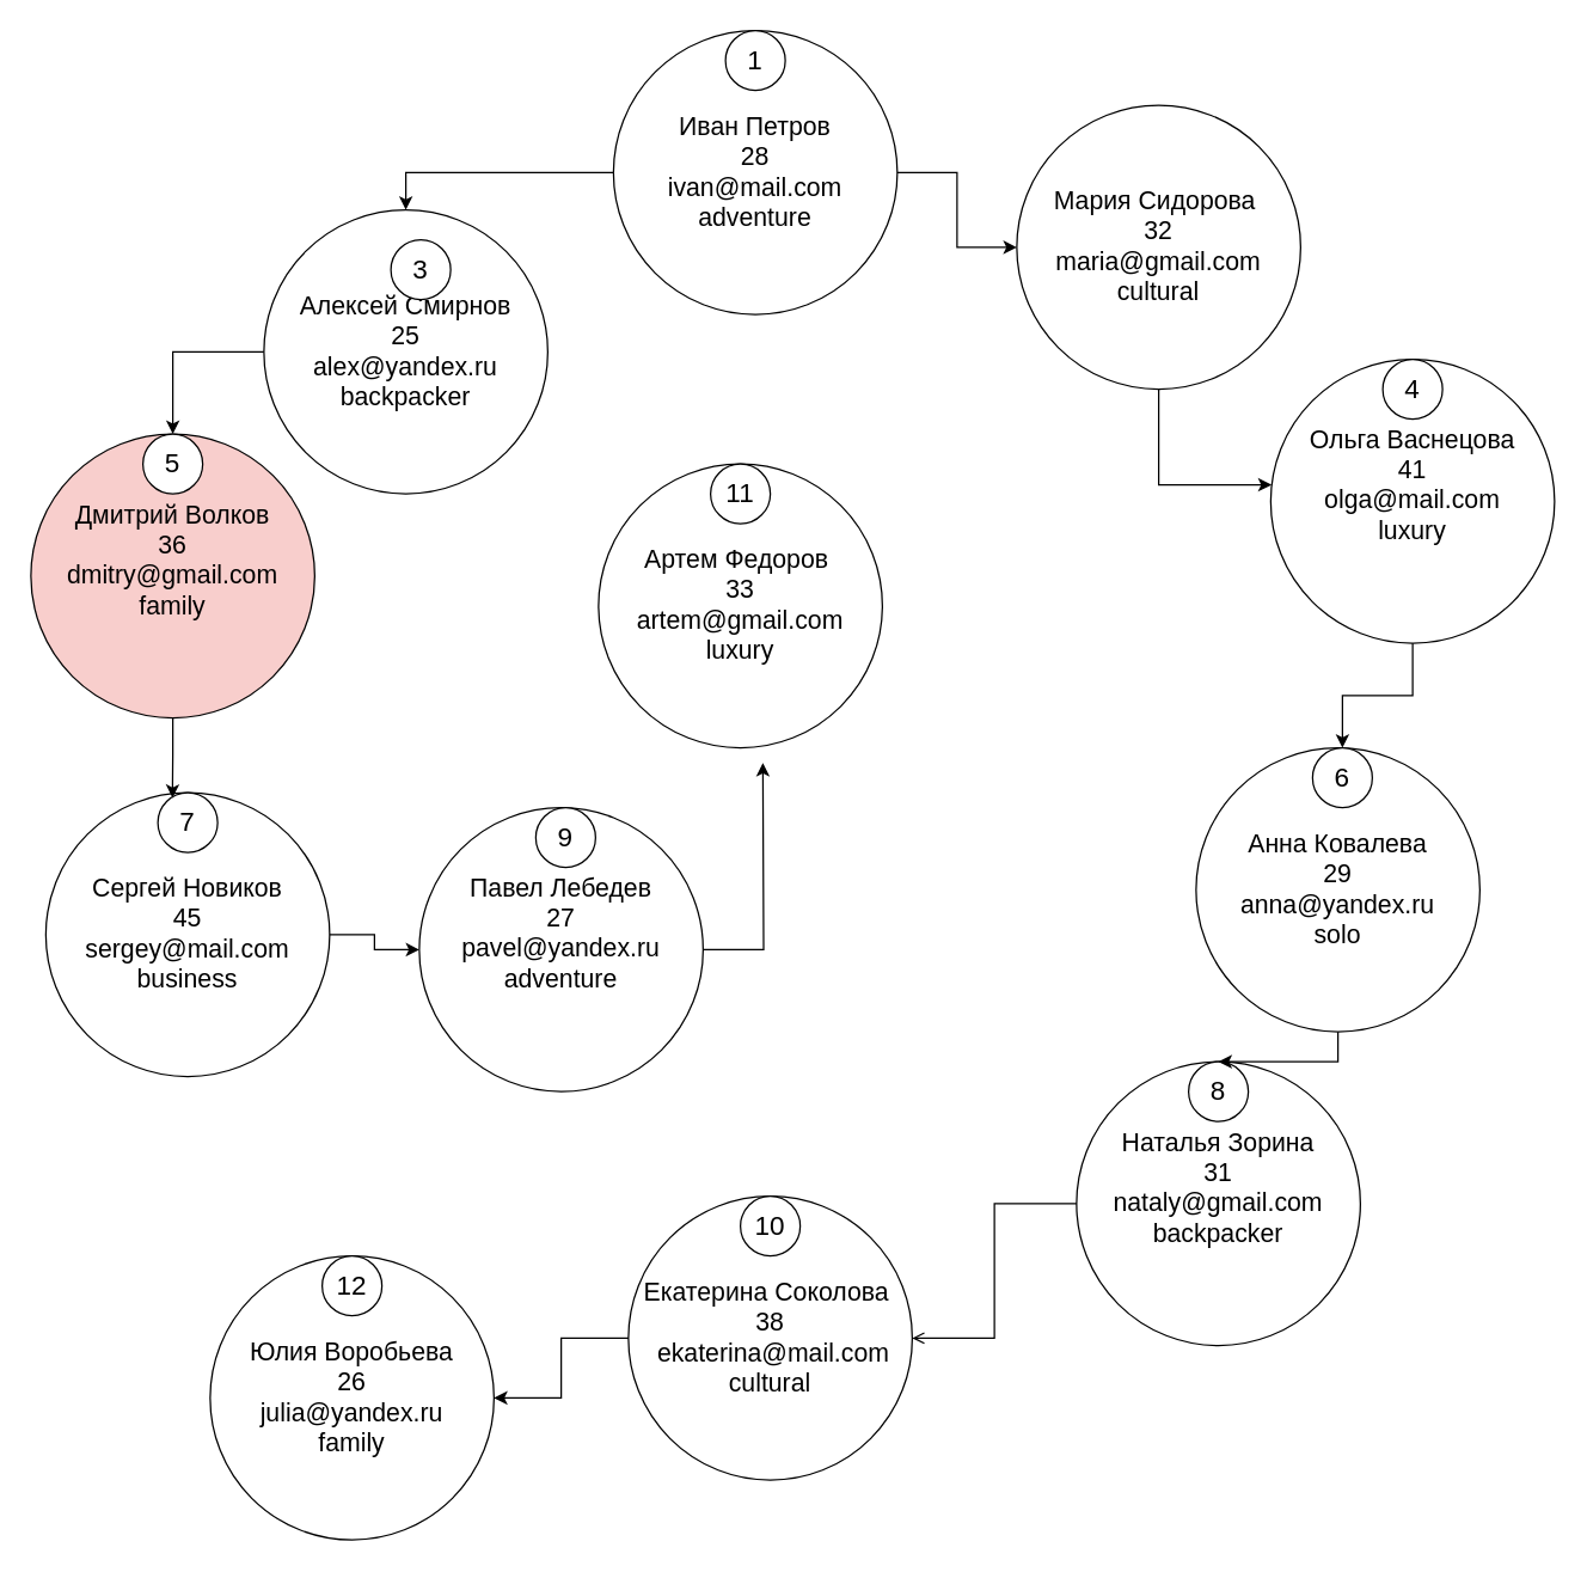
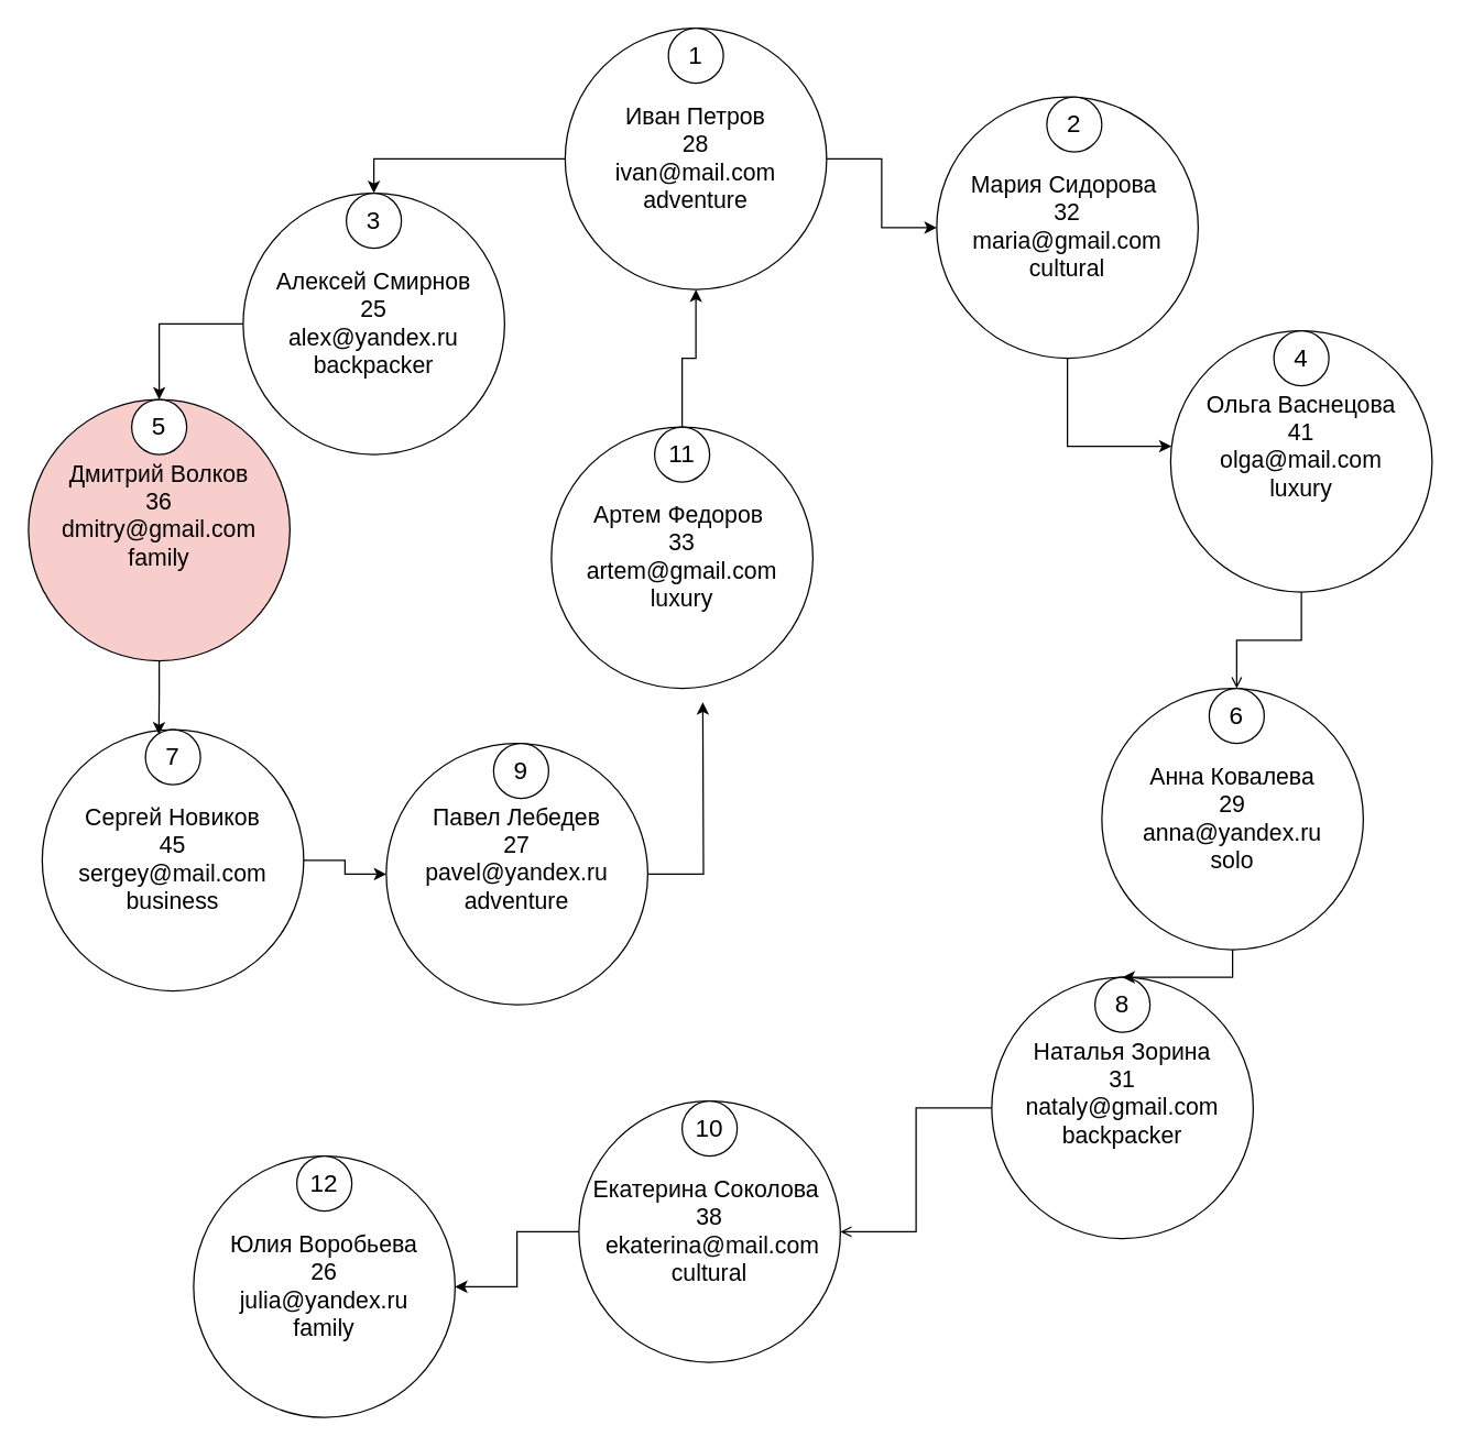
  <mxCell id="0" />
  <mxCell id="1" parent="0" />
  <mxCell id="2" value="" style="group" vertex="1" connectable="0" parent="1"><mxGeometry x="410" y="20" width="190" height="190" as="geometry" /></mxCell>
  <mxCell id="3" value="&lt;font style=&quot;font-size: 17px;&quot;&gt;Иван Петров&lt;/font&gt;&lt;div&gt;&lt;font style=&quot;font-size: 17px;&quot;&gt;28&lt;/font&gt;&lt;/div&gt;&lt;div&gt;&lt;font style=&quot;font-size: 17px;&quot;&gt;ivan@mail.com&lt;/font&gt;&lt;/div&gt;&lt;div&gt;&lt;font style=&quot;font-size: 17px;&quot;&gt;adventure&lt;/font&gt;&lt;/div&gt;" style="ellipse;whiteSpace=wrap;html=1;aspect=fixed;" vertex="1" parent="2"><mxGeometry width="190" height="190" as="geometry" /></mxCell>
  <mxCell id="4" value="&lt;font style=&quot;font-size: 18px;&quot;&gt;1&lt;/font&gt;" style="ellipse;whiteSpace=wrap;html=1;aspect=fixed;" vertex="1" parent="2"><mxGeometry x="75" width="40" height="40" as="geometry" /></mxCell>
  <mxCell id="5" style="edgeStyle=orthogonalEdgeStyle;rounded=0;orthogonalLoop=1;jettySize=auto;html=1;entryX=0.003;entryY=0.442;entryDx=0;entryDy=0;entryPerimeter=0;" edge="1" parent="1" source="6" target="10"><mxGeometry relative="1" as="geometry"><mxPoint x="950" y="320" as="targetPoint" /></mxGeometry></mxCell>
  <mxCell id="6" value="&lt;font style=&quot;font-size: 17px;&quot;&gt;Мария Сидорова&amp;nbsp;&lt;/font&gt;&lt;div&gt;&lt;font style=&quot;font-size: 17px;&quot;&gt;32&lt;/font&gt;&lt;/div&gt;&lt;div&gt;&lt;font style=&quot;&quot;&gt;&lt;span style=&quot;font-size: 17px;&quot;&gt;maria@gmail.com&lt;/span&gt;&lt;/font&gt;&lt;/div&gt;&lt;div&gt;&lt;font style=&quot;&quot;&gt;&lt;span style=&quot;font-size: 17px;&quot;&gt;cultural&lt;/span&gt;&lt;/font&gt;&lt;/div&gt;" style="ellipse;whiteSpace=wrap;html=1;aspect=fixed;" vertex="1" parent="1"><mxGeometry x="680" y="70" width="190" height="190" as="geometry" /></mxCell>
  <mxCell id="7" style="edgeStyle=orthogonalEdgeStyle;rounded=0;orthogonalLoop=1;jettySize=auto;html=1;entryX=0.5;entryY=0;entryDx=0;entryDy=0;" edge="1" parent="1" source="8" target="14"><mxGeometry relative="1" as="geometry" /></mxCell>
  <mxCell id="8" value="&lt;font style=&quot;font-size: 17px;&quot;&gt;Алексей Смирнов&lt;/font&gt;&lt;div&gt;&lt;font style=&quot;font-size: 17px;&quot;&gt;25&lt;/font&gt;&lt;/div&gt;&lt;div&gt;&lt;font style=&quot;&quot;&gt;&lt;span style=&quot;font-size: 17px;&quot;&gt;alex@yandex.ru&lt;/span&gt;&lt;/font&gt;&lt;/div&gt;&lt;div&gt;&lt;font style=&quot;&quot;&gt;&lt;span style=&quot;font-size: 17px;&quot;&gt;backpacker&lt;/span&gt;&lt;/font&gt;&lt;/div&gt;" style="ellipse;whiteSpace=wrap;html=1;aspect=fixed;" vertex="1" parent="1"><mxGeometry x="176" y="140" width="190" height="190" as="geometry" /></mxCell>
  <mxCell id="9" value="" style="group" vertex="1" connectable="0" parent="1"><mxGeometry x="850" y="240" width="190" height="190" as="geometry" /></mxCell>
  <mxCell id="10" value="&lt;font style=&quot;font-size: 17px;&quot;&gt;Ольга Васнецова&lt;/font&gt;&lt;div&gt;&lt;font style=&quot;font-size: 17px;&quot;&gt;41&lt;/font&gt;&lt;/div&gt;&lt;div&gt;&lt;font style=&quot;&quot;&gt;&lt;span style=&quot;font-size: 17px;&quot;&gt;olga@mail.com&lt;/span&gt;&lt;/font&gt;&lt;/div&gt;&lt;div&gt;&lt;font style=&quot;&quot;&gt;&lt;span style=&quot;font-size: 17px;&quot;&gt;luxury&lt;/span&gt;&lt;/font&gt;&lt;/div&gt;&lt;div&gt;&lt;font style=&quot;font-size: 17px;&quot;&gt;&lt;br&gt;&lt;/font&gt;&lt;/div&gt;" style="ellipse;whiteSpace=wrap;html=1;aspect=fixed;" vertex="1" parent="9"><mxGeometry width="190" height="190" as="geometry" /></mxCell>
  <mxCell id="11" value="&lt;font style=&quot;font-size: 18px;&quot;&gt;4&lt;/font&gt;" style="ellipse;whiteSpace=wrap;html=1;aspect=fixed;" vertex="1" parent="9"><mxGeometry x="75" width="40" height="40" as="geometry" /></mxCell>
  <mxCell id="12" value="" style="group" vertex="1" connectable="0" parent="1"><mxGeometry x="20" y="290" width="190" height="190" as="geometry" /></mxCell>
  <mxCell id="13" value="&lt;font style=&quot;font-size: 17px;&quot;&gt;Дмитрий Волков&lt;/font&gt;&lt;div&gt;&lt;font style=&quot;font-size: 17px;&quot;&gt;36&lt;/font&gt;&lt;/div&gt;&lt;div&gt;&lt;font style=&quot;&quot;&gt;&lt;span style=&quot;font-size: 17px;&quot;&gt;dmitry@gmail.com&lt;/span&gt;&lt;/font&gt;&lt;/div&gt;&lt;div&gt;&lt;font style=&quot;&quot;&gt;&lt;span style=&quot;font-size: 17px;&quot;&gt;family&lt;/span&gt;&lt;/font&gt;&lt;/div&gt;&lt;div&gt;&lt;font style=&quot;font-size: 17px;&quot;&gt;&lt;br&gt;&lt;/font&gt;&lt;/div&gt;" style="ellipse;whiteSpace=wrap;html=1;aspect=fixed;fillColor=#f8cecc;" vertex="1" parent="12"><mxGeometry width="190" height="190" as="geometry" /></mxCell>
  <mxCell id="14" value="&lt;font style=&quot;font-size: 18px;&quot;&gt;5&lt;/font&gt;" style="ellipse;whiteSpace=wrap;html=1;aspect=fixed;" vertex="1" parent="12"><mxGeometry x="75" width="40" height="40" as="geometry" /></mxCell>
  <mxCell id="15" value="" style="group" vertex="1" connectable="0" parent="1"><mxGeometry x="800" y="500" width="190" height="190" as="geometry" /></mxCell>
  <mxCell id="16" value="&lt;font style=&quot;font-size: 17px;&quot;&gt;Анна Ковалева&lt;/font&gt;&lt;div&gt;&lt;font style=&quot;font-size: 17px;&quot;&gt;29&lt;/font&gt;&lt;/div&gt;&lt;div&gt;&lt;font style=&quot;&quot;&gt;&lt;span style=&quot;font-size: 17px;&quot;&gt;anna@yandex.ru&lt;/span&gt;&lt;/font&gt;&lt;/div&gt;&lt;div&gt;&lt;font style=&quot;&quot;&gt;&lt;span style=&quot;font-size: 17px;&quot;&gt;solo&lt;/span&gt;&lt;/font&gt;&lt;/div&gt;" style="ellipse;whiteSpace=wrap;html=1;aspect=fixed;" vertex="1" parent="15"><mxGeometry width="190" height="190" as="geometry" /></mxCell>
  <mxCell id="17" value="&lt;font style=&quot;font-size: 18px;&quot;&gt;6&lt;/font&gt;" style="ellipse;whiteSpace=wrap;html=1;aspect=fixed;" vertex="1" parent="15"><mxGeometry x="78" width="40" height="40" as="geometry" /></mxCell>
  <mxCell id="18" value="" style="group" vertex="1" connectable="0" parent="1"><mxGeometry x="30" y="530" width="190" height="190" as="geometry" /></mxCell>
  <mxCell id="19" value="&lt;font style=&quot;font-size: 17px;&quot;&gt;Сергей Новиков&lt;/font&gt;&lt;div&gt;&lt;font style=&quot;font-size: 17px;&quot;&gt;45&lt;/font&gt;&lt;/div&gt;&lt;div&gt;&lt;font style=&quot;&quot;&gt;&lt;span style=&quot;font-size: 17px;&quot;&gt;sergey@mail.com&lt;/span&gt;&lt;/font&gt;&lt;/div&gt;&lt;div&gt;&lt;font style=&quot;&quot;&gt;&lt;span style=&quot;font-size: 17px;&quot;&gt;business&lt;/span&gt;&lt;/font&gt;&lt;/div&gt;" style="ellipse;whiteSpace=wrap;html=1;aspect=fixed;" vertex="1" parent="18"><mxGeometry width="190" height="190" as="geometry" /></mxCell>
  <mxCell id="20" value="&lt;font style=&quot;font-size: 18px;&quot;&gt;7&lt;/font&gt;" style="ellipse;whiteSpace=wrap;html=1;aspect=fixed;" vertex="1" parent="18"><mxGeometry x="75" width="40" height="40" as="geometry" /></mxCell>
  <mxCell id="21" value="" style="group" vertex="1" connectable="0" parent="1"><mxGeometry x="720" y="710" width="190" height="190" as="geometry" /></mxCell>
  <mxCell id="22" value="&lt;font style=&quot;font-size: 17px;&quot;&gt;Наталья Зорина&lt;/font&gt;&lt;div&gt;&lt;font style=&quot;font-size: 17px;&quot;&gt;31&lt;/font&gt;&lt;/div&gt;&lt;div&gt;&lt;font style=&quot;&quot;&gt;&lt;span style=&quot;font-size: 17px;&quot;&gt;nataly@gmail.com&lt;/span&gt;&lt;/font&gt;&lt;/div&gt;&lt;div&gt;&lt;font style=&quot;&quot;&gt;&lt;span style=&quot;font-size: 17px;&quot;&gt;backpacker&lt;/span&gt;&lt;/font&gt;&lt;/div&gt;&lt;div&gt;&lt;font style=&quot;font-size: 17px;&quot;&gt;&lt;br&gt;&lt;/font&gt;&lt;/div&gt;" style="ellipse;whiteSpace=wrap;html=1;aspect=fixed;" vertex="1" parent="21"><mxGeometry width="190" height="190" as="geometry" /></mxCell>
  <mxCell id="23" value="&lt;font style=&quot;font-size: 18px;&quot;&gt;8&lt;/font&gt;" style="ellipse;whiteSpace=wrap;html=1;aspect=fixed;" vertex="1" parent="21"><mxGeometry x="75" width="40" height="40" as="geometry" /></mxCell>
  <mxCell id="24" value="" style="group" vertex="1" connectable="0" parent="1"><mxGeometry x="280" y="540" width="190" height="190" as="geometry" /></mxCell>
  <mxCell id="25" style="edgeStyle=orthogonalEdgeStyle;rounded=0;orthogonalLoop=1;jettySize=auto;html=1;" edge="1" parent="24" source="26"><mxGeometry relative="1" as="geometry"><mxPoint x="230" y="-30" as="targetPoint" /></mxGeometry></mxCell>
  <mxCell id="26" value="&lt;span style=&quot;font-size: 17px;&quot;&gt;Павел Лебедев&lt;/span&gt;&lt;div&gt;&lt;span style=&quot;font-size: 17px;&quot;&gt;27&lt;/span&gt;&lt;/div&gt;&lt;div&gt;&lt;span style=&quot;font-size: 17px;&quot;&gt;pavel@yandex.ru&lt;/span&gt;&lt;/div&gt;&lt;div&gt;&lt;span style=&quot;font-size: 17px;&quot;&gt;adventure&lt;/span&gt;&lt;/div&gt;&lt;div&gt;&lt;span style=&quot;font-size: 17px;&quot;&gt;&lt;br&gt;&lt;/span&gt;&lt;/div&gt;" style="ellipse;whiteSpace=wrap;html=1;aspect=fixed;" vertex="1" parent="24"><mxGeometry width="190" height="190" as="geometry" /></mxCell>
  <mxCell id="27" value="&lt;font style=&quot;font-size: 18px;&quot;&gt;9&lt;/font&gt;" style="ellipse;whiteSpace=wrap;html=1;aspect=fixed;" vertex="1" parent="24"><mxGeometry x="78" width="40" height="40" as="geometry" /></mxCell>
  <mxCell id="28" value="" style="group" vertex="1" connectable="0" parent="1"><mxGeometry x="420" y="800" width="190" height="190" as="geometry" /></mxCell>
  <mxCell id="29" value="&lt;span style=&quot;font-size: 17px;&quot;&gt;Екатерина Соколова&amp;nbsp;&lt;/span&gt;&lt;div&gt;&lt;span style=&quot;font-size: 17px;&quot;&gt;38&lt;/span&gt;&lt;div&gt;&lt;span style=&quot;font-size: 17px;&quot;&gt;&amp;nbsp;ekaterina@mail.com&lt;/span&gt;&lt;/div&gt;&lt;div&gt;&lt;span style=&quot;font-size: 17px;&quot;&gt;cultural&lt;/span&gt;&lt;/div&gt;&lt;/div&gt;" style="ellipse;whiteSpace=wrap;html=1;aspect=fixed;" vertex="1" parent="28"><mxGeometry width="190" height="190" as="geometry" /></mxCell>
  <mxCell id="30" value="&lt;font style=&quot;font-size: 18px;&quot;&gt;10&lt;/font&gt;" style="ellipse;whiteSpace=wrap;html=1;aspect=fixed;" vertex="1" parent="28"><mxGeometry x="75" width="40" height="40" as="geometry" /></mxCell>
  <mxCell id="31" value="" style="group" vertex="1" connectable="0" parent="1"><mxGeometry x="400" y="310" width="190" height="190" as="geometry" /></mxCell>
  <mxCell id="32" value="&lt;span style=&quot;font-size: 17px;&quot;&gt;Артем Федоров&amp;nbsp;&lt;/span&gt;&lt;div&gt;&lt;span style=&quot;font-size: 17px;&quot;&gt;33&lt;/span&gt;&lt;/div&gt;&lt;div&gt;&lt;span style=&quot;font-size: 17px;&quot;&gt;artem@gmail.com&lt;/span&gt;&lt;/div&gt;&lt;div&gt;&lt;span style=&quot;font-size: 17px;&quot;&gt;luxury&lt;/span&gt;&lt;/div&gt;" style="ellipse;whiteSpace=wrap;html=1;aspect=fixed;" vertex="1" parent="31"><mxGeometry width="190" height="190" as="geometry" /></mxCell>
  <mxCell id="33" value="&lt;font style=&quot;font-size: 18px;&quot;&gt;11&lt;/font&gt;" style="ellipse;whiteSpace=wrap;html=1;aspect=fixed;" vertex="1" parent="31"><mxGeometry x="75" width="40" height="40" as="geometry" /></mxCell>
  <mxCell id="34" value="" style="group" vertex="1" connectable="0" parent="1"><mxGeometry x="140" y="840" width="190" height="190" as="geometry" /></mxCell>
  <mxCell id="35" value="&lt;span style=&quot;font-size: 17px;&quot;&gt;Юлия Воробьева&lt;/span&gt;&lt;div&gt;&lt;span style=&quot;font-size: 17px;&quot;&gt;26&lt;/span&gt;&lt;/div&gt;&lt;div&gt;&lt;span style=&quot;font-size: 17px;&quot;&gt;julia@yandex.ru&lt;/span&gt;&lt;/div&gt;&lt;div&gt;&lt;span style=&quot;font-size: 17px;&quot;&gt;family&lt;/span&gt;&lt;/div&gt;" style="ellipse;whiteSpace=wrap;html=1;aspect=fixed;" vertex="1" parent="34"><mxGeometry width="190" height="190" as="geometry" /></mxCell>
  <mxCell id="36" value="&lt;font style=&quot;font-size: 18px;&quot;&gt;12&lt;/font&gt;" style="ellipse;whiteSpace=wrap;html=1;aspect=fixed;" vertex="1" parent="34"><mxGeometry x="75" width="40" height="40" as="geometry" /></mxCell>
- <mxCell id="38" value="&lt;font style=&quot;font-size: 18px;&quot;&gt;3&lt;/font&gt;" style="ellipse;whiteSpace=wrap;html=1;aspect=fixed;" vertex="1" parent="1"><mxGeometry x="261" y="160" width="40" height="40" as="geometry" /></mxCell>
+ <mxCell id="37" value="&lt;font style=&quot;font-size: 18px;&quot;&gt;2&lt;/font&gt;" style="ellipse;whiteSpace=wrap;html=1;aspect=fixed;" vertex="1" parent="1"><mxGeometry x="760" y="70" width="40" height="40" as="geometry" /></mxCell>
+ <mxCell id="38" value="&lt;font style=&quot;font-size: 18px;&quot;&gt;3&lt;/font&gt;" style="ellipse;whiteSpace=wrap;html=1;aspect=fixed;" vertex="1" parent="1"><mxGeometry x="251" y="140" width="40" height="40" as="geometry" /></mxCell>
  <mxCell id="39" style="edgeStyle=orthogonalEdgeStyle;rounded=0;orthogonalLoop=1;jettySize=auto;html=1;" edge="1" parent="1" source="3" target="6"><mxGeometry relative="1" as="geometry" /></mxCell>
  <mxCell id="40" style="edgeStyle=orthogonalEdgeStyle;rounded=0;orthogonalLoop=1;jettySize=auto;html=1;entryX=0.5;entryY=0;entryDx=0;entryDy=0;" edge="1" parent="1" source="3" target="8"><mxGeometry relative="1" as="geometry" /></mxCell>
  <mxCell id="41" style="edgeStyle=orthogonalEdgeStyle;rounded=0;orthogonalLoop=1;jettySize=auto;html=1;entryX=0.446;entryY=0.018;entryDx=0;entryDy=0;entryPerimeter=0;" edge="1" parent="1" source="13" target="19"><mxGeometry relative="1" as="geometry" /></mxCell>
  <mxCell id="42" style="edgeStyle=orthogonalEdgeStyle;rounded=0;orthogonalLoop=1;jettySize=auto;html=1;entryX=0.5;entryY=0;entryDx=0;entryDy=0;" edge="1" parent="1" source="16" target="23"><mxGeometry relative="1" as="geometry" /></mxCell>
  <mxCell id="43" style="edgeStyle=orthogonalEdgeStyle;rounded=0;orthogonalLoop=1;jettySize=auto;html=1;" edge="1" parent="1" source="19" target="26"><mxGeometry relative="1" as="geometry" /></mxCell>
- <mxCell id="44" style="edgeStyle=orthogonalEdgeStyle;rounded=0;orthogonalLoop=1;jettySize=auto;html=1;entryX=0.5;entryY=0;entryDx=0;entryDy=0;" edge="1" parent="1" source="10" target="17"><mxGeometry relative="1" as="geometry"><mxPoint x="945" y="530" as="targetPoint" /></mxGeometry></mxCell>
+ <mxCell id="44" style="edgeStyle=orthogonalEdgeStyle;rounded=0;orthogonalLoop=1;jettySize=auto;html=1;entryX=0.5;entryY=0;entryDx=0;entryDy=0;endArrow=open;" edge="1" parent="1" source="10" target="17"><mxGeometry relative="1" as="geometry"><mxPoint x="945" y="530" as="targetPoint" /></mxGeometry></mxCell>
  <mxCell id="45" style="edgeStyle=orthogonalEdgeStyle;rounded=0;orthogonalLoop=1;jettySize=auto;html=1;entryX=1;entryY=0.5;entryDx=0;entryDy=0;endArrow=open;" edge="1" parent="1" source="22" target="29"><mxGeometry relative="1" as="geometry" /></mxCell>
  <mxCell id="46" style="edgeStyle=orthogonalEdgeStyle;rounded=0;orthogonalLoop=1;jettySize=auto;html=1;entryX=1;entryY=0.5;entryDx=0;entryDy=0;" edge="1" parent="1" source="29" target="35"><mxGeometry relative="1" as="geometry" /></mxCell>
+ <mxCell id="47" style="edgeStyle=orthogonalEdgeStyle;rounded=0;orthogonalLoop=1;jettySize=auto;html=1;entryX=0.5;entryY=1;entryDx=0;entryDy=0;" edge="1" parent="1" source="32" target="3"><mxGeometry relative="1" as="geometry" /></mxCell>
